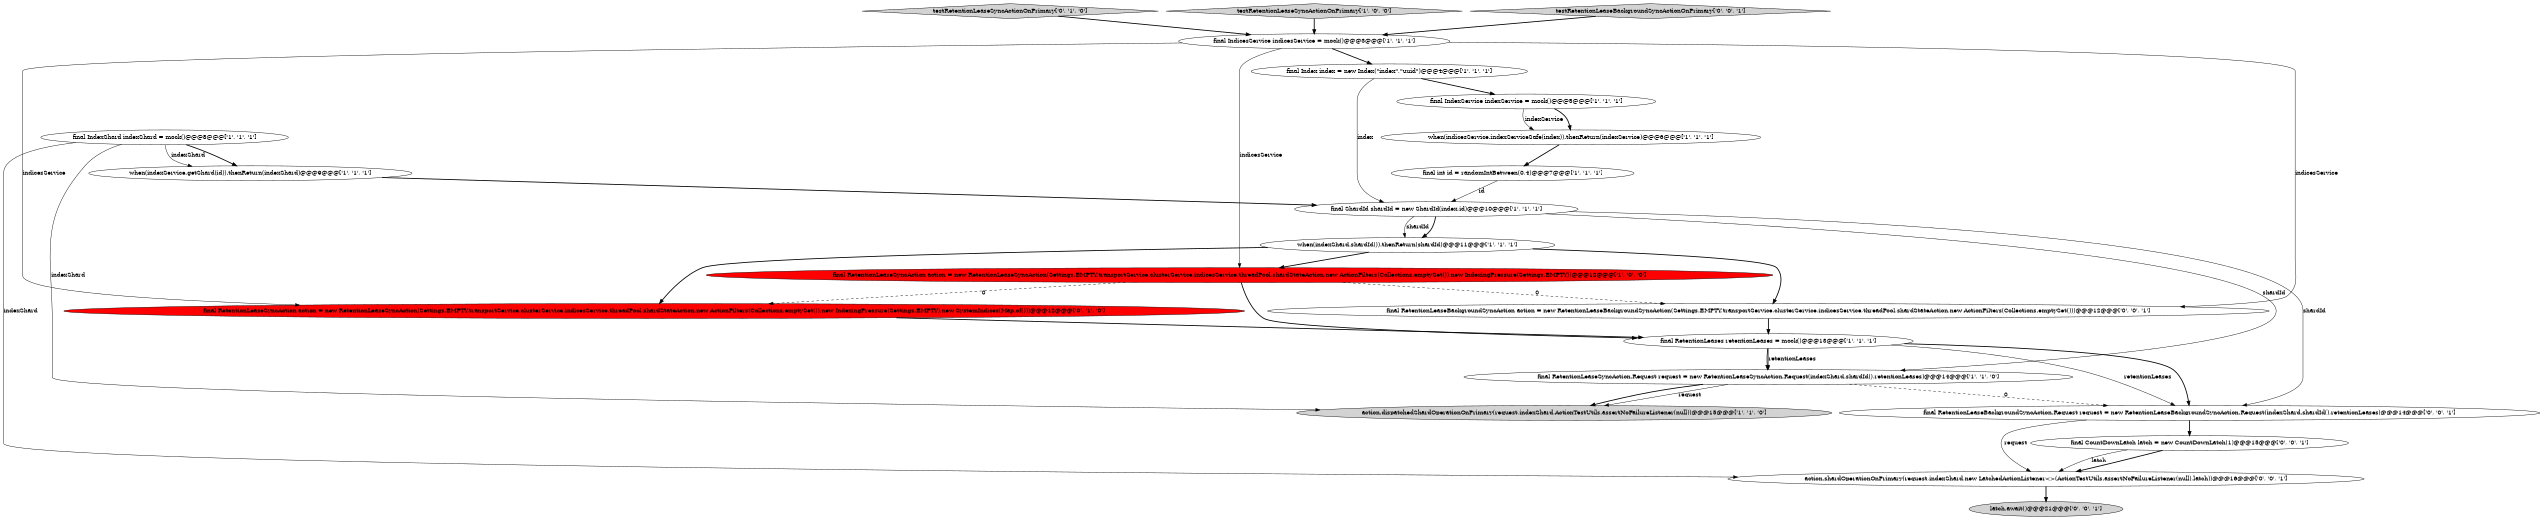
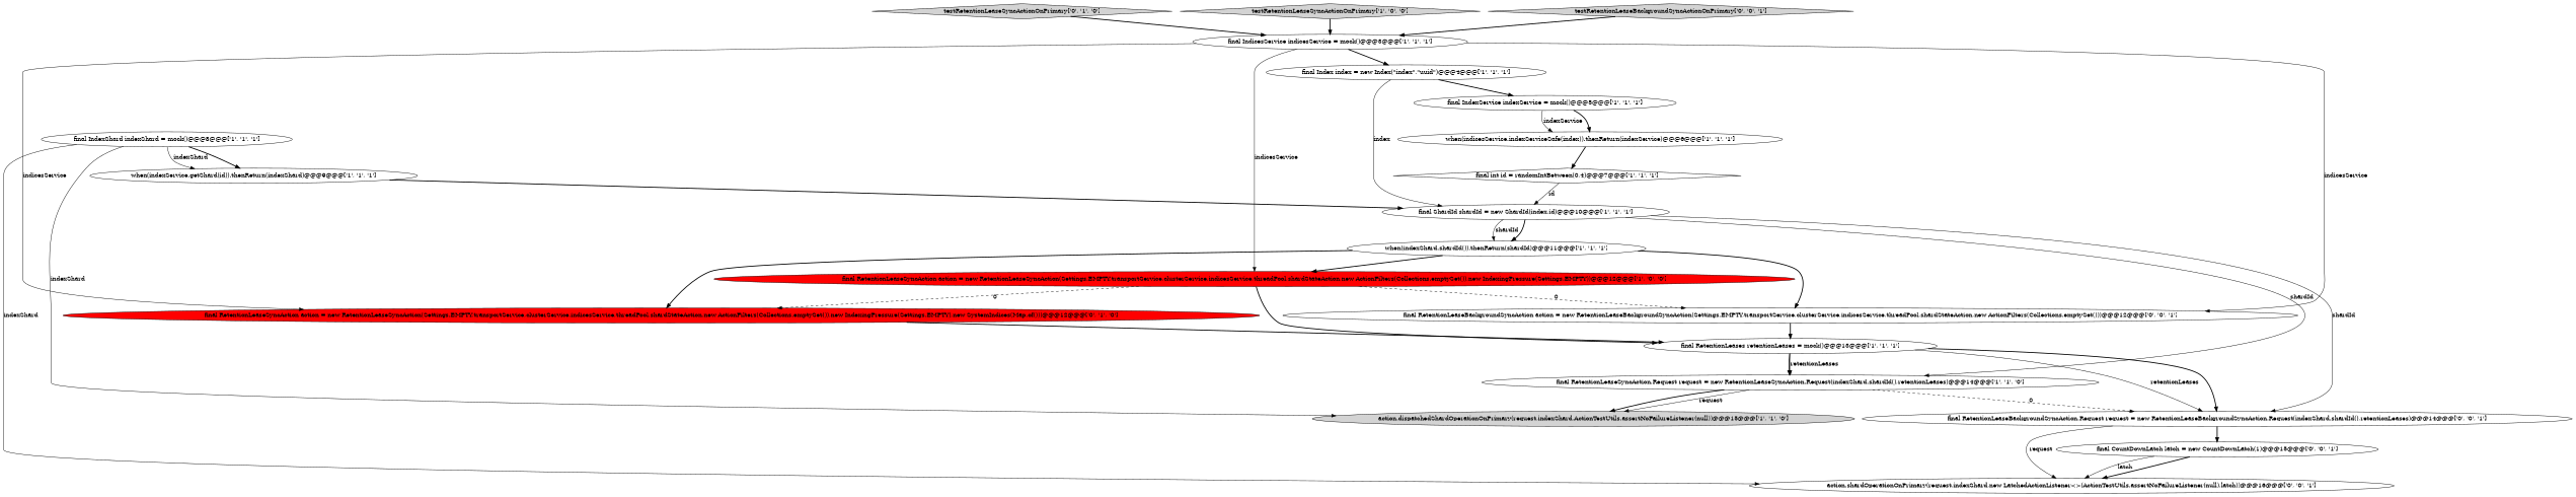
  digraph {
    node [fillcolor=white shape=ellipse style=filled]
    edge [style=bold]
    n1 [label="final CountDownLatch latch = new CountDownLatch(1)@@@15@@@['0', '0', '1']"]
    n2 [label="action.shardOperationOnPrimary(request,indexShard,new LatchedActionListener<>(ActionTestUtils.assertNoFailureListener(null),latch))@@@16@@@['0', '0', '1']"]
-   n3 [fillcolor=lightgray label="latch.await()@@@21@@@['0', '0', '1']"]
    n4 [label="final RetentionLeaseSyncAction.Request request = new RetentionLeaseSyncAction.Request(indexShard.shardId(),retentionLeases)@@@14@@@['1', '1', '0']"]
    n5 [label="final RetentionLeaseBackgroundSyncAction.Request request = new RetentionLeaseBackgroundSyncAction.Request(indexShard.shardId(),retentionLeases)@@@14@@@['0', '0', '1']"]
    n6 [fillcolor=lightgray label="action.dispatchedShardOperationOnPrimary(request,indexShard,ActionTestUtils.assertNoFailureListener(null))@@@15@@@['1', '1', '0']"]
    n7 [fillcolor=lightgray label="testRetentionLeaseSyncActionOnPrimary['0', '1', '0']" shape=diamond]
    n8 [label="final IndicesService indicesService = mock()@@@3@@@['1', '1', '1']"]
    n9 [fillcolor=red label="final RetentionLeaseSyncAction action = new RetentionLeaseSyncAction(Settings.EMPTY,transportService,clusterService,indicesService,threadPool,shardStateAction,new ActionFilters(Collections.emptySet()),new IndexingPressure(Settings.EMPTY))@@@12@@@['1', '0', '0']"]
    n10 [fillcolor=red label="final RetentionLeaseSyncAction action = new RetentionLeaseSyncAction(Settings.EMPTY,transportService,clusterService,indicesService,threadPool,shardStateAction,new ActionFilters(Collections.emptySet()),new IndexingPressure(Settings.EMPTY),new SystemIndices(Map.of()))@@@12@@@['0', '1', '0']"]
    n11 [label="final RetentionLeaseBackgroundSyncAction action = new RetentionLeaseBackgroundSyncAction(Settings.EMPTY,transportService,clusterService,indicesService,threadPool,shardStateAction,new ActionFilters(Collections.emptySet()))@@@12@@@['0', '0', '1']"]
    n12 [label="final Index index = new Index(\"index\",\"uuid\")@@@4@@@['1', '1', '1']"]
    n13 [label="final ShardId shardId = new ShardId(index,id)@@@10@@@['1', '1', '1']"]
    n14 [label="when(indexShard.shardId()).thenReturn(shardId)@@@11@@@['1', '1', '1']"]
    n15 [label="when(indicesService.indexServiceSafe(index)).thenReturn(indexService)@@@6@@@['1', '1', '1']"]
-   n16 [label="final int id = randomIntBetween(0,4)@@@7@@@['1', '1', '1']"]
+   n16 [label="final int id = randomIntBetween(0,4)@@@7@@@['1', '1', '1']" shape=diamond]
    n17 [label="final IndexShard indexShard = mock()@@@8@@@['1', '1', '1']"]
    n18 [label="when(indexService.getShard(id)).thenReturn(indexShard)@@@9@@@['1', '1', '1']"]
    n19 [label="final RetentionLeases retentionLeases = mock()@@@13@@@['1', '1', '1']"]
    n20 [label="final IndexService indexService = mock()@@@5@@@['1', '1', '1']"]
    n21 [fillcolor=lightgray label="testRetentionLeaseSyncActionOnPrimary['1', '0', '0']" shape=diamond]
    n22 [fillcolor=lightgray label="testRetentionLeaseBackgroundSyncActionOnPrimary['0', '0', '1']" shape=diamond]
    n1 -> n2
    n1 -> n2 [label=latch style=solid]
-   n2 -> n3
    n4 -> n5 [label=0 style=dashed]
    n4 -> n6 [label=request style=solid]
    n4 -> n6
    n5 -> n1
    n5 -> n2 [label=request style=solid]
    n7 -> n8
    n8 -> n9 [label=indicesService style=solid]
    n8 -> n10 [label=indicesService style=solid]
    n8 -> n11 [label=indicesService style=solid]
    n8 -> n12
    n9 -> n10 [label=0 style=dashed]
    n9 -> n11 [label=0 style=dashed]
    n9 -> n19
    n10 -> n19
    n11 -> n19
    n12 -> n13 [label=index style=solid]
    n12 -> n20
    n13 -> n4 [label=shardId style=solid]
    n13 -> n5 [label=shardId style=solid]
    n13 -> n14
    n13 -> n14 [label=shardId style=solid]
    n14 -> n9
    n14 -> n10
    n14 -> n11
    n15 -> n16
    n16 -> n13 [label=id style=solid]
    n17 -> n2 [label=indexShard style=solid]
    n17 -> n6 [label=indexShard style=solid]
    n17 -> n18
    n17 -> n18 [label=indexShard style=solid]
    n18 -> n13
    n19 -> n4
    n19 -> n4 [label=retentionLeases style=solid]
    n19 -> n5 [label=retentionLeases style=solid]
    n19 -> n5
    n20 -> n15
    n20 -> n15 [label=indexService style=solid]
    n21 -> n8
    n22 -> n8
  }
